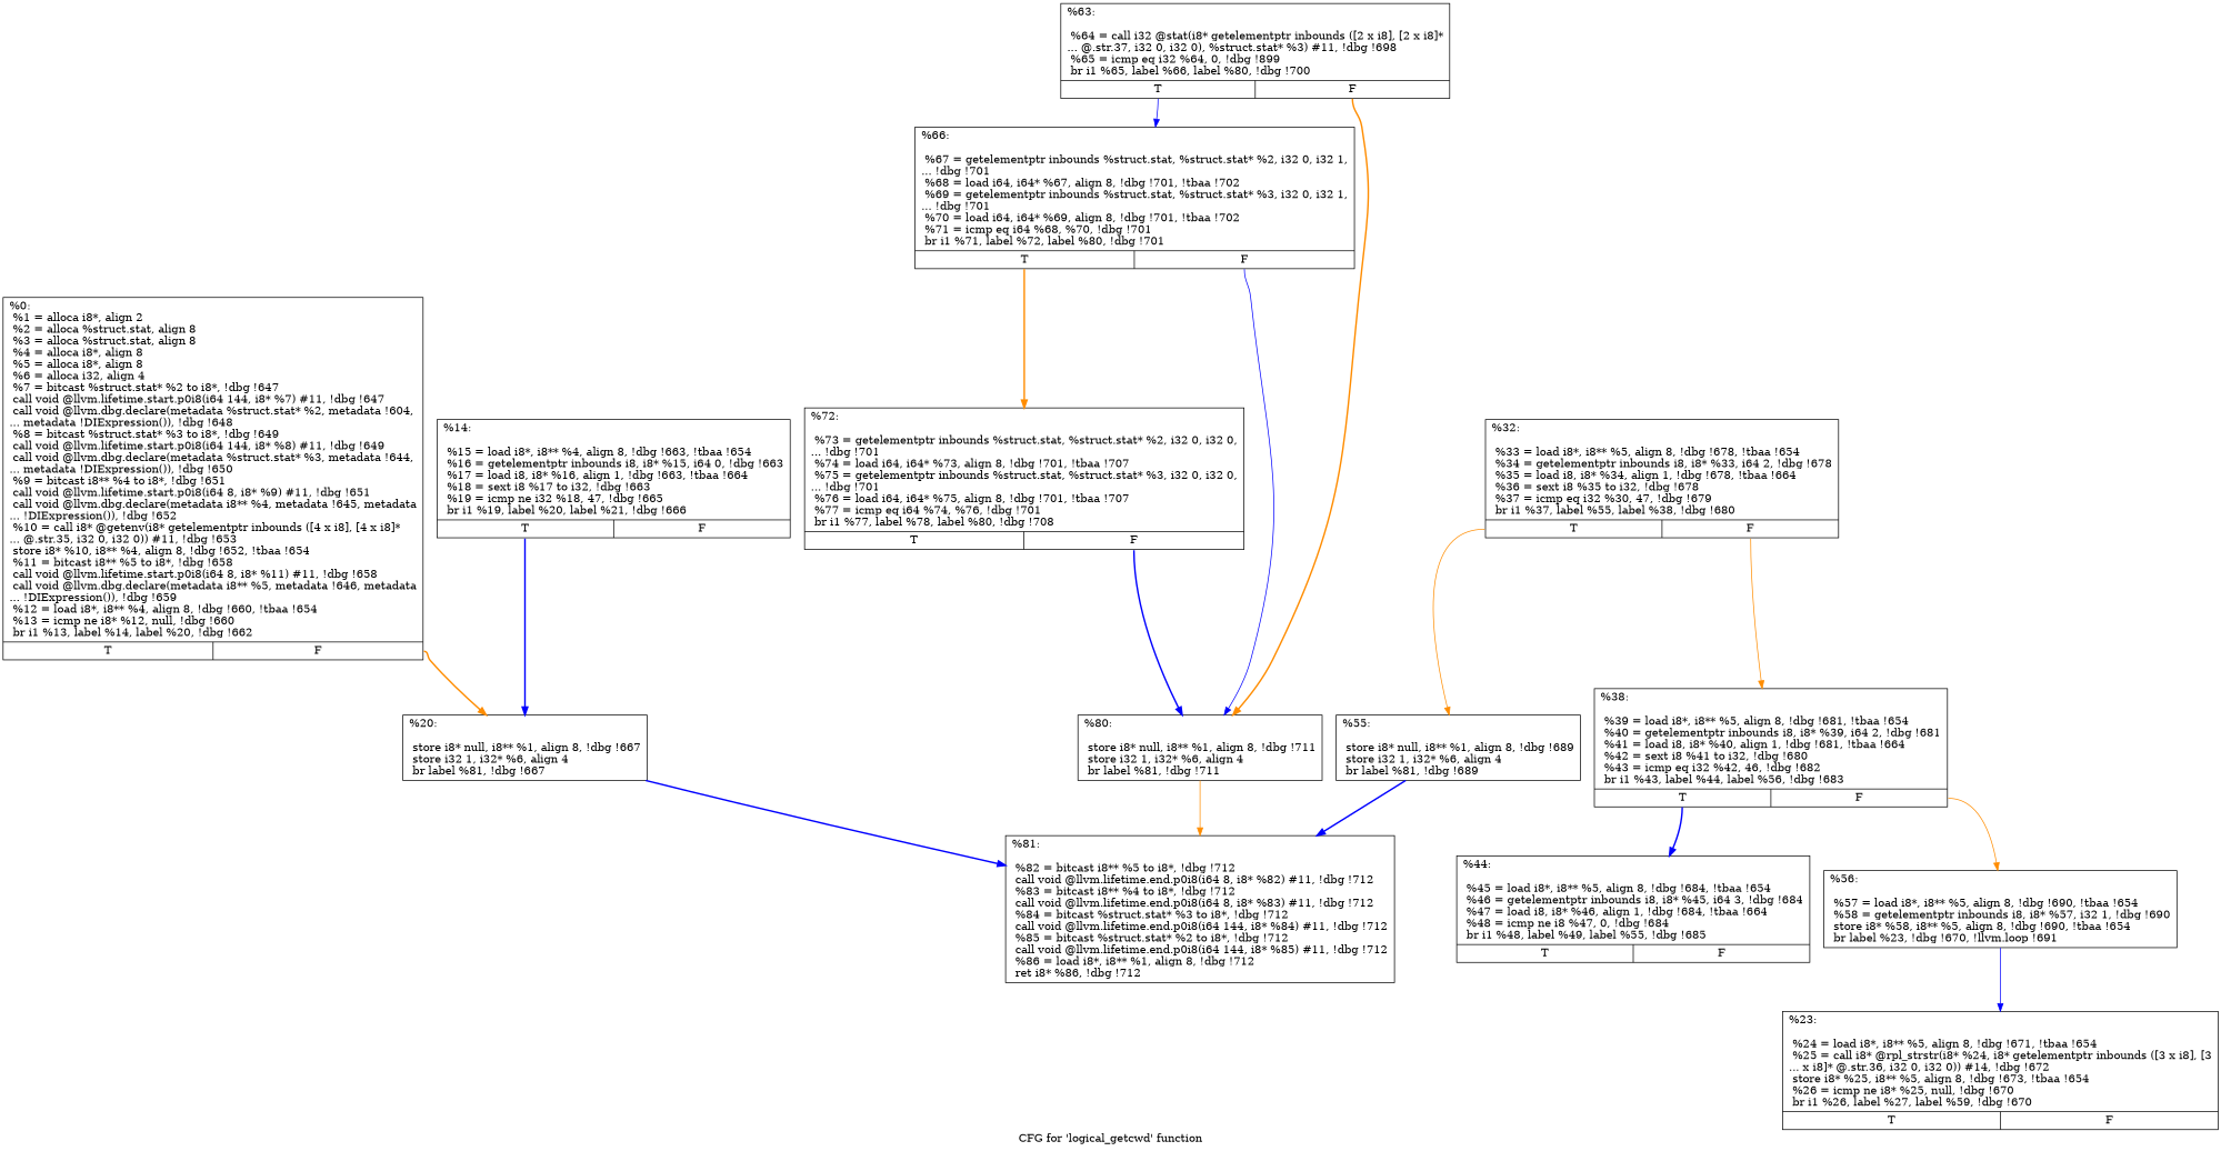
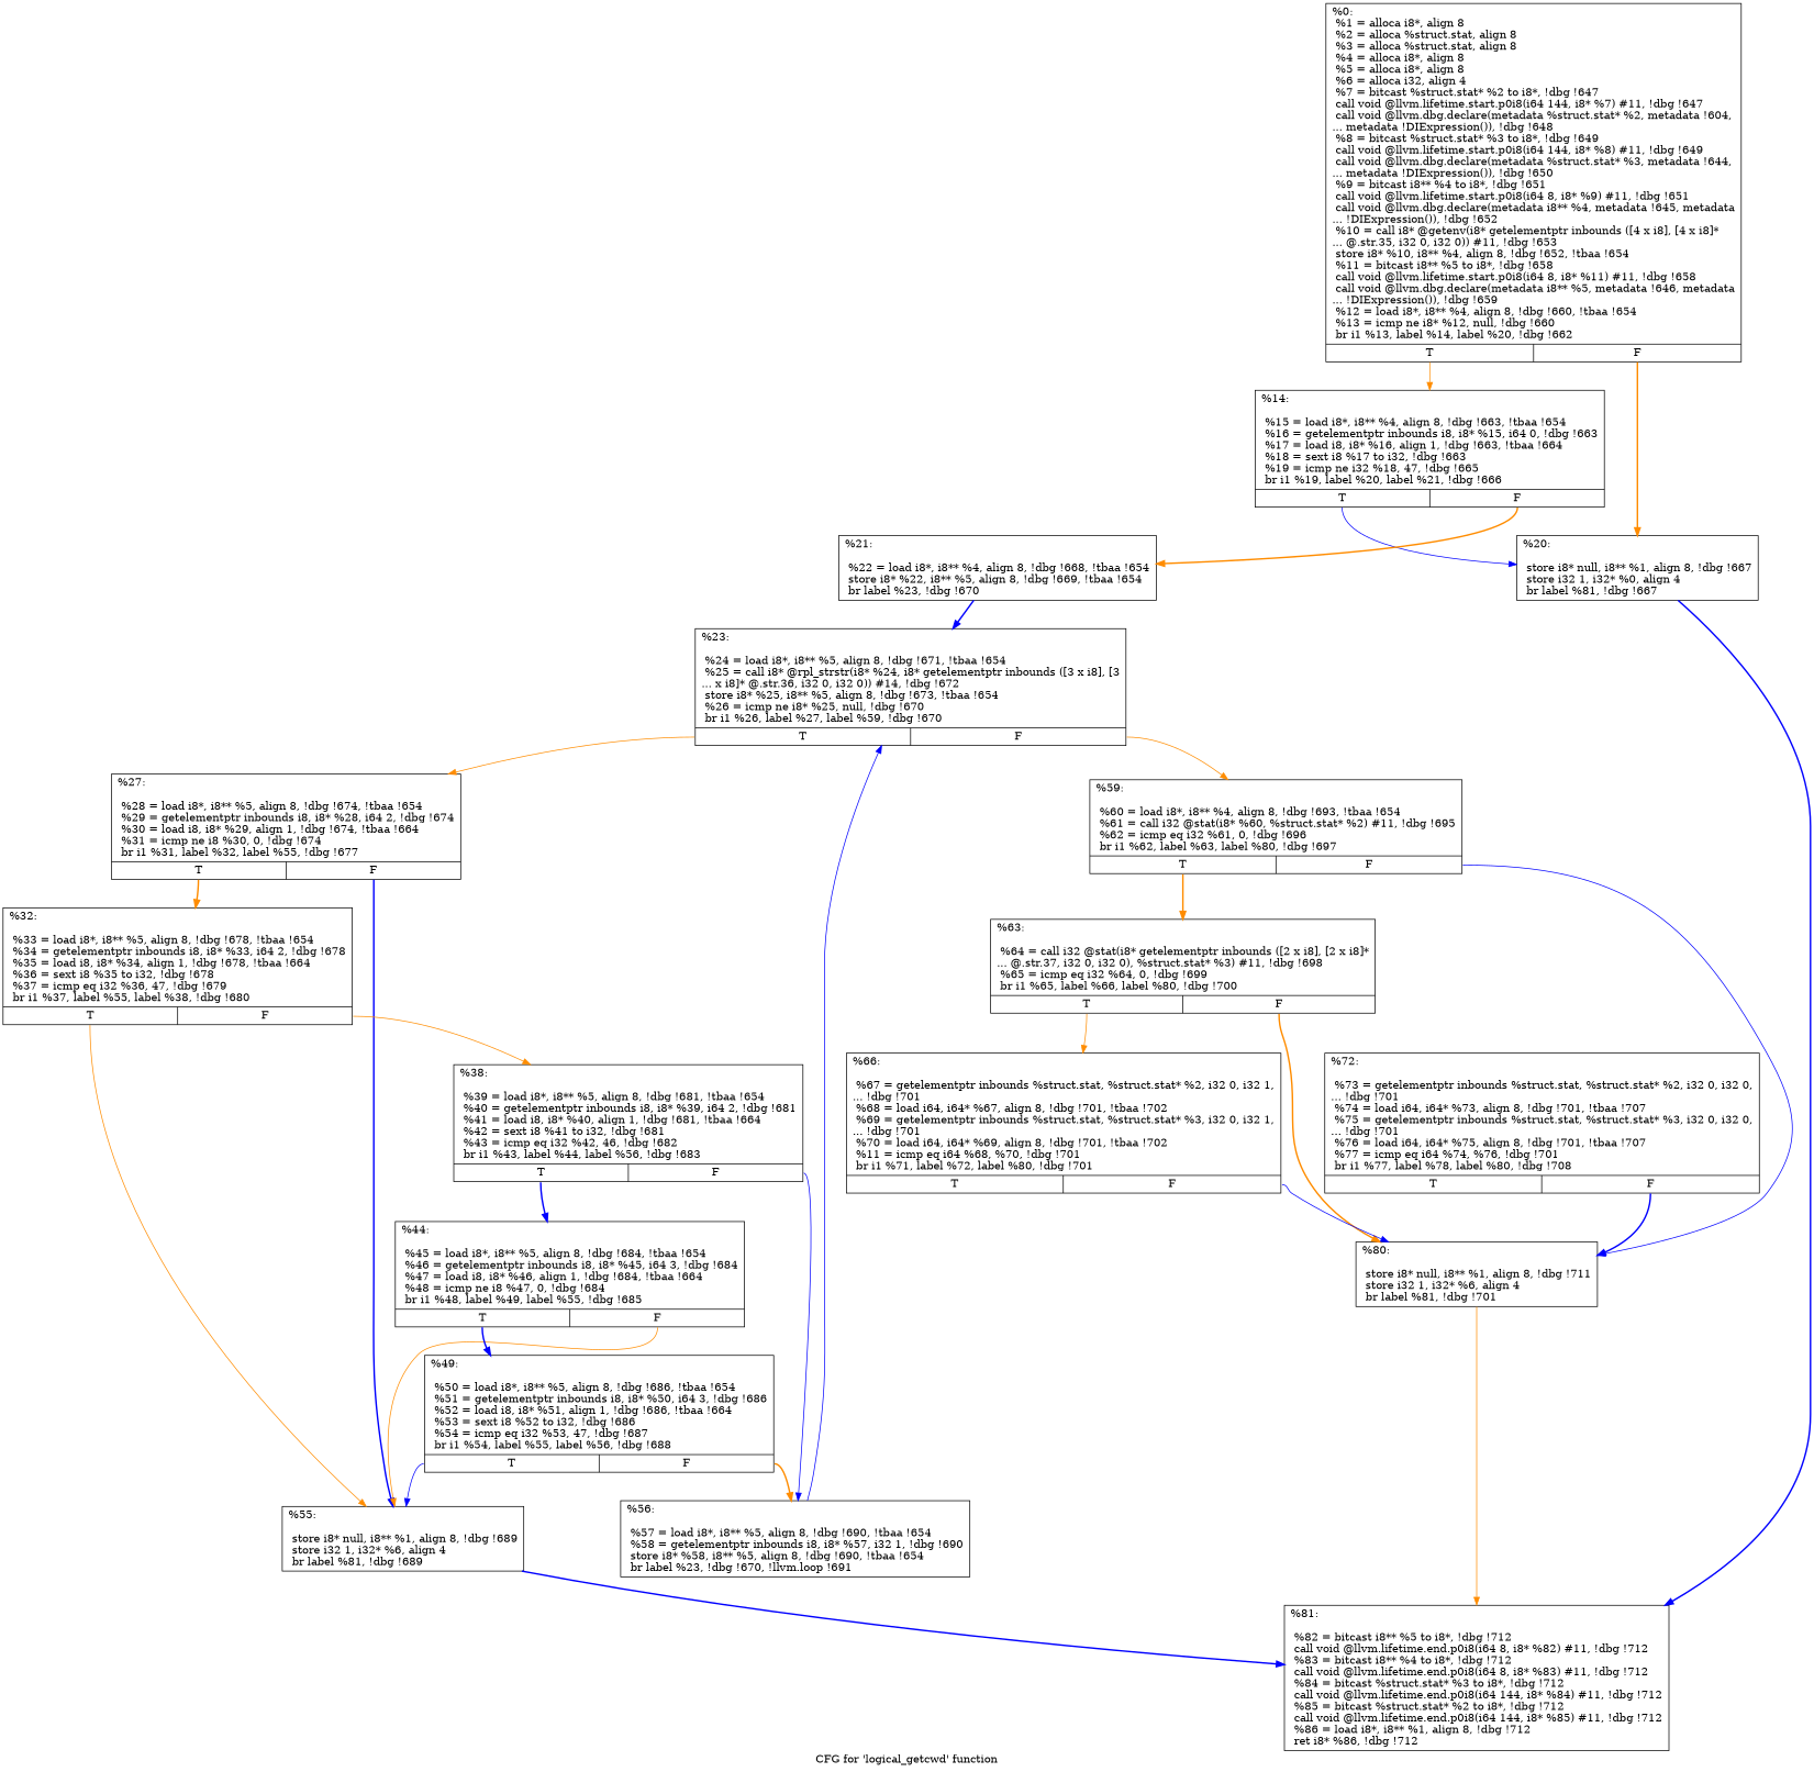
  digraph {
    label="CFG for 'logical_getcwd' function"
    node [shape=record]
    edge [color=darkorange style=bold tailport=s0]
-   n1 [label="{%0:\l  %1 = alloca i8*, align 2\l  %2 = alloca %struct.stat, align 8\l  %3 = alloca %struct.stat, align 8\l  %4 = alloca i8*, align 8\l  %5 = alloca i8*, align 8\l  %6 = alloca i32, align 4\l  %7 = bitcast %struct.stat* %2 to i8*, !dbg !647\l  call void @llvm.lifetime.start.p0i8(i64 144, i8* %7) #11, !dbg !647\l  call void @llvm.dbg.declare(metadata %struct.stat* %2, metadata !604,\l... metadata !DIExpression()), !dbg !648\l  %8 = bitcast %struct.stat* %3 to i8*, !dbg !649\l  call void @llvm.lifetime.start.p0i8(i64 144, i8* %8) #11, !dbg !649\l  call void @llvm.dbg.declare(metadata %struct.stat* %3, metadata !644,\l... metadata !DIExpression()), !dbg !650\l  %9 = bitcast i8** %4 to i8*, !dbg !651\l  call void @llvm.lifetime.start.p0i8(i64 8, i8* %9) #11, !dbg !651\l  call void @llvm.dbg.declare(metadata i8** %4, metadata !645, metadata\l... !DIExpression()), !dbg !652\l  %10 = call i8* @getenv(i8* getelementptr inbounds ([4 x i8], [4 x i8]*\l... @.str.35, i32 0, i32 0)) #11, !dbg !653\l  store i8* %10, i8** %4, align 8, !dbg !652, !tbaa !654\l  %11 = bitcast i8** %5 to i8*, !dbg !658\l  call void @llvm.lifetime.start.p0i8(i64 8, i8* %11) #11, !dbg !658\l  call void @llvm.dbg.declare(metadata i8** %5, metadata !646, metadata\l... !DIExpression()), !dbg !659\l  %12 = load i8*, i8** %4, align 8, !dbg !660, !tbaa !654\l  %13 = icmp ne i8* %12, null, !dbg !660\l  br i1 %13, label %14, label %20, !dbg !662\l|{<s0>T|<s1>F}}"]
+   n1 [label="{%0:\l  %1 = alloca i8*, align 8\l  %2 = alloca %struct.stat, align 8\l  %3 = alloca %struct.stat, align 8\l  %4 = alloca i8*, align 8\l  %5 = alloca i8*, align 8\l  %6 = alloca i32, align 4\l  %7 = bitcast %struct.stat* %2 to i8*, !dbg !647\l  call void @llvm.lifetime.start.p0i8(i64 144, i8* %7) #11, !dbg !647\l  call void @llvm.dbg.declare(metadata %struct.stat* %2, metadata !604,\l... metadata !DIExpression()), !dbg !648\l  %8 = bitcast %struct.stat* %3 to i8*, !dbg !649\l  call void @llvm.lifetime.start.p0i8(i64 144, i8* %8) #11, !dbg !649\l  call void @llvm.dbg.declare(metadata %struct.stat* %3, metadata !644,\l... metadata !DIExpression()), !dbg !650\l  %9 = bitcast i8** %4 to i8*, !dbg !651\l  call void @llvm.lifetime.start.p0i8(i64 8, i8* %9) #11, !dbg !651\l  call void @llvm.dbg.declare(metadata i8** %4, metadata !645, metadata\l... !DIExpression()), !dbg !652\l  %10 = call i8* @getenv(i8* getelementptr inbounds ([4 x i8], [4 x i8]*\l... @.str.35, i32 0, i32 0)) #11, !dbg !653\l  store i8* %10, i8** %4, align 8, !dbg !652, !tbaa !654\l  %11 = bitcast i8** %5 to i8*, !dbg !658\l  call void @llvm.lifetime.start.p0i8(i64 8, i8* %11) #11, !dbg !658\l  call void @llvm.dbg.declare(metadata i8** %5, metadata !646, metadata\l... !DIExpression()), !dbg !659\l  %12 = load i8*, i8** %4, align 8, !dbg !660, !tbaa !654\l  %13 = icmp ne i8* %12, null, !dbg !660\l  br i1 %13, label %14, label %20, !dbg !662\l|{<s0>T|<s1>F}}"]
    n2 [label="{%14:\l\l  %15 = load i8*, i8** %4, align 8, !dbg !663, !tbaa !654\l  %16 = getelementptr inbounds i8, i8* %15, i64 0, !dbg !663\l  %17 = load i8, i8* %16, align 1, !dbg !663, !tbaa !664\l  %18 = sext i8 %17 to i32, !dbg !663\l  %19 = icmp ne i32 %18, 47, !dbg !665\l  br i1 %19, label %20, label %21, !dbg !666\l|{<s0>T|<s1>F}}"]
-   n3 [label="{%20:\l\l  store i8* null, i8** %1, align 8, !dbg !667\l  store i32 1, i32* %6, align 4\l  br label %81, !dbg !667\l}"]
+   n3 [label="{%20:\l\l  store i8* null, i8** %1, align 8, !dbg !667\l  store i32 1, i32* %0, align 4\l  br label %81, !dbg !667\l}"]
+   n4 [label="{%21:\l\l  %22 = load i8*, i8** %4, align 8, !dbg !668, !tbaa !654\l  store i8* %22, i8** %5, align 8, !dbg !669, !tbaa !654\l  br label %23, !dbg !670\l}"]
    n5 [label="{%81:\l\l  %82 = bitcast i8** %5 to i8*, !dbg !712\l  call void @llvm.lifetime.end.p0i8(i64 8, i8* %82) #11, !dbg !712\l  %83 = bitcast i8** %4 to i8*, !dbg !712\l  call void @llvm.lifetime.end.p0i8(i64 8, i8* %83) #11, !dbg !712\l  %84 = bitcast %struct.stat* %3 to i8*, !dbg !712\l  call void @llvm.lifetime.end.p0i8(i64 144, i8* %84) #11, !dbg !712\l  %85 = bitcast %struct.stat* %2 to i8*, !dbg !712\l  call void @llvm.lifetime.end.p0i8(i64 144, i8* %85) #11, !dbg !712\l  %86 = load i8*, i8** %1, align 8, !dbg !712\l  ret i8* %86, !dbg !712\l}"]
    n6 [label="{%23:\l\l  %24 = load i8*, i8** %5, align 8, !dbg !671, !tbaa !654\l  %25 = call i8* @rpl_strstr(i8* %24, i8* getelementptr inbounds ([3 x i8], [3\l... x i8]* @.str.36, i32 0, i32 0)) #14, !dbg !672\l  store i8* %25, i8** %5, align 8, !dbg !673, !tbaa !654\l  %26 = icmp ne i8* %25, null, !dbg !670\l  br i1 %26, label %27, label %59, !dbg !670\l|{<s0>T|<s1>F}}"]
-   n9 [label="{%32:\l\l  %33 = load i8*, i8** %5, align 8, !dbg !678, !tbaa !654\l  %34 = getelementptr inbounds i8, i8* %33, i64 2, !dbg !678\l  %35 = load i8, i8* %34, align 1, !dbg !678, !tbaa !664\l  %36 = sext i8 %35 to i32, !dbg !678\l  %37 = icmp eq i32 %30, 47, !dbg !679\l  br i1 %37, label %55, label %38, !dbg !680\l|{<s0>T|<s1>F}}"]
+   n7 [label="{%27:\l\l  %28 = load i8*, i8** %5, align 8, !dbg !674, !tbaa !654\l  %29 = getelementptr inbounds i8, i8* %28, i64 2, !dbg !674\l  %30 = load i8, i8* %29, align 1, !dbg !674, !tbaa !664\l  %31 = icmp ne i8 %30, 0, !dbg !674\l  br i1 %31, label %32, label %55, !dbg !677\l|{<s0>T|<s1>F}}"]
+   n8 [label="{%59:\l\l  %60 = load i8*, i8** %4, align 8, !dbg !693, !tbaa !654\l  %61 = call i32 @stat(i8* %60, %struct.stat* %2) #11, !dbg !695\l  %62 = icmp eq i32 %61, 0, !dbg !696\l  br i1 %62, label %63, label %80, !dbg !697\l|{<s0>T|<s1>F}}"]
+   n9 [label="{%32:\l\l  %33 = load i8*, i8** %5, align 8, !dbg !678, !tbaa !654\l  %34 = getelementptr inbounds i8, i8* %33, i64 2, !dbg !678\l  %35 = load i8, i8* %34, align 1, !dbg !678, !tbaa !664\l  %36 = sext i8 %35 to i32, !dbg !678\l  %37 = icmp eq i32 %36, 47, !dbg !679\l  br i1 %37, label %55, label %38, !dbg !680\l|{<s0>T|<s1>F}}"]
    n10 [label="{%55:\l\l  store i8* null, i8** %1, align 8, !dbg !689\l  store i32 1, i32* %6, align 4\l  br label %81, !dbg !689\l}"]
-   n11 [label="{%63:\l\l  %64 = call i32 @stat(i8* getelementptr inbounds ([2 x i8], [2 x i8]*\l... @.str.37, i32 0, i32 0), %struct.stat* %3) #11, !dbg !698\l  %65 = icmp eq i32 %64, 0, !dbg !899\l  br i1 %65, label %66, label %80, !dbg !700\l|{<s0>T|<s1>F}}"]
-   n12 [label="{%80:\l\l  store i8* null, i8** %1, align 8, !dbg !711\l  store i32 1, i32* %6, align 4\l  br label %81, !dbg !711\l}"]
-   n13 [label="{%38:\l\l  %39 = load i8*, i8** %5, align 8, !dbg !681, !tbaa !654\l  %40 = getelementptr inbounds i8, i8* %39, i64 2, !dbg !681\l  %41 = load i8, i8* %40, align 1, !dbg !681, !tbaa !664\l  %42 = sext i8 %41 to i32, !dbg !680\l  %43 = icmp eq i32 %42, 46, !dbg !682\l  br i1 %43, label %44, label %56, !dbg !683\l|{<s0>T|<s1>F}}"]
-   n14 [label="{%66:\l\l  %67 = getelementptr inbounds %struct.stat, %struct.stat* %2, i32 0, i32 1,\l... !dbg !701\l  %68 = load i64, i64* %67, align 8, !dbg !701, !tbaa !702\l  %69 = getelementptr inbounds %struct.stat, %struct.stat* %3, i32 0, i32 1,\l... !dbg !701\l  %70 = load i64, i64* %69, align 8, !dbg !701, !tbaa !702\l  %71 = icmp eq i64 %68, %70, !dbg !701\l  br i1 %71, label %72, label %80, !dbg !701\l|{<s0>T|<s1>F}}"]
+   n11 [label="{%63:\l\l  %64 = call i32 @stat(i8* getelementptr inbounds ([2 x i8], [2 x i8]*\l... @.str.37, i32 0, i32 0), %struct.stat* %3) #11, !dbg !698\l  %65 = icmp eq i32 %64, 0, !dbg !699\l  br i1 %65, label %66, label %80, !dbg !700\l|{<s0>T|<s1>F}}"]
+   n12 [label="{%80:\l\l  store i8* null, i8** %1, align 8, !dbg !711\l  store i32 1, i32* %6, align 4\l  br label %81, !dbg !701\l}"]
+   n13 [label="{%38:\l\l  %39 = load i8*, i8** %5, align 8, !dbg !681, !tbaa !654\l  %40 = getelementptr inbounds i8, i8* %39, i64 2, !dbg !681\l  %41 = load i8, i8* %40, align 1, !dbg !681, !tbaa !664\l  %42 = sext i8 %41 to i32, !dbg !681\l  %43 = icmp eq i32 %42, 46, !dbg !682\l  br i1 %43, label %44, label %56, !dbg !683\l|{<s0>T|<s1>F}}"]
+   n14 [label="{%66:\l\l  %67 = getelementptr inbounds %struct.stat, %struct.stat* %2, i32 0, i32 1,\l... !dbg !701\l  %68 = load i64, i64* %67, align 8, !dbg !701, !tbaa !702\l  %69 = getelementptr inbounds %struct.stat, %struct.stat* %3, i32 0, i32 1,\l... !dbg !701\l  %70 = load i64, i64* %69, align 8, !dbg !701, !tbaa !702\l  %11 = icmp eq i64 %68, %70, !dbg !701\l  br i1 %71, label %72, label %80, !dbg !701\l|{<s0>T|<s1>F}}"]
    n15 [label="{%44:\l\l  %45 = load i8*, i8** %5, align 8, !dbg !684, !tbaa !654\l  %46 = getelementptr inbounds i8, i8* %45, i64 3, !dbg !684\l  %47 = load i8, i8* %46, align 1, !dbg !684, !tbaa !664\l  %48 = icmp ne i8 %47, 0, !dbg !684\l  br i1 %48, label %49, label %55, !dbg !685\l|{<s0>T|<s1>F}}"]
    n16 [label="{%56:\l\l  %57 = load i8*, i8** %5, align 8, !dbg !690, !tbaa !654\l  %58 = getelementptr inbounds i8, i8* %57, i32 1, !dbg !690\l  store i8* %58, i8** %5, align 8, !dbg !690, !tbaa !654\l  br label %23, !dbg !670, !llvm.loop !691\l}"]
+   n17 [label="{%49:\l\l  %50 = load i8*, i8** %5, align 8, !dbg !686, !tbaa !654\l  %51 = getelementptr inbounds i8, i8* %50, i64 3, !dbg !686\l  %52 = load i8, i8* %51, align 1, !dbg !686, !tbaa !664\l  %53 = sext i8 %52 to i32, !dbg !686\l  %54 = icmp eq i32 %53, 47, !dbg !687\l  br i1 %54, label %55, label %56, !dbg !688\l|{<s0>T|<s1>F}}"]
    n18 [label="{%72:\l\l  %73 = getelementptr inbounds %struct.stat, %struct.stat* %2, i32 0, i32 0,\l... !dbg !701\l  %74 = load i64, i64* %73, align 8, !dbg !701, !tbaa !707\l  %75 = getelementptr inbounds %struct.stat, %struct.stat* %3, i32 0, i32 0,\l... !dbg !701\l  %76 = load i64, i64* %75, align 8, !dbg !701, !tbaa !707\l  %77 = icmp eq i64 %74, %76, !dbg !701\l  br i1 %77, label %78, label %80, !dbg !708\l|{<s0>T|<s1>F}}"]
+   n1 -> n2 [style=solid]
    n1 -> n3 [tailport=s1]
-   n2 -> n3 [color=blue]
+   n2 -> n3 [color=blue style=solid]
+   n2 -> n4 [tailport=s1]
    n3 -> n5 [color=blue]
+   n4 -> n6 [color=blue]
+   n6 -> n7 [style=solid]
+   n6 -> n8 [style=solid tailport=s1]
+   n7 -> n9
+   n7 -> n10 [color=blue tailport=s1]
+   n8 -> n11
+   n8 -> n12 [color=blue style=solid tailport=s1]
    n9 -> n10 [style=solid]
    n9 -> n13 [style=solid tailport=s1]
    n10 -> n5 [color=blue]
    n11 -> n12 [tailport=s1]
-   n11 -> n14 [color=blue style=solid]
+   n11 -> n14 [style=solid]
    n12 -> n5 [style=solid]
    n13 -> n15 [color=blue]
-   n13 -> n16 [style=solid tailport=s1]
+   n13 -> n16 [color=blue style=solid tailport=s1]
    n14 -> n12 [color=blue style=solid tailport=s1]
-   n14 -> n18
+   n15 -> n10 [style=solid tailport=s1]
+   n15 -> n17 [color=blue]
    n16 -> n6 [color=blue style=solid]
+   n17 -> n10 [color=blue style=solid]
+   n17 -> n16 [tailport=s1]
    n18 -> n12 [color=blue tailport=s1]
  }
